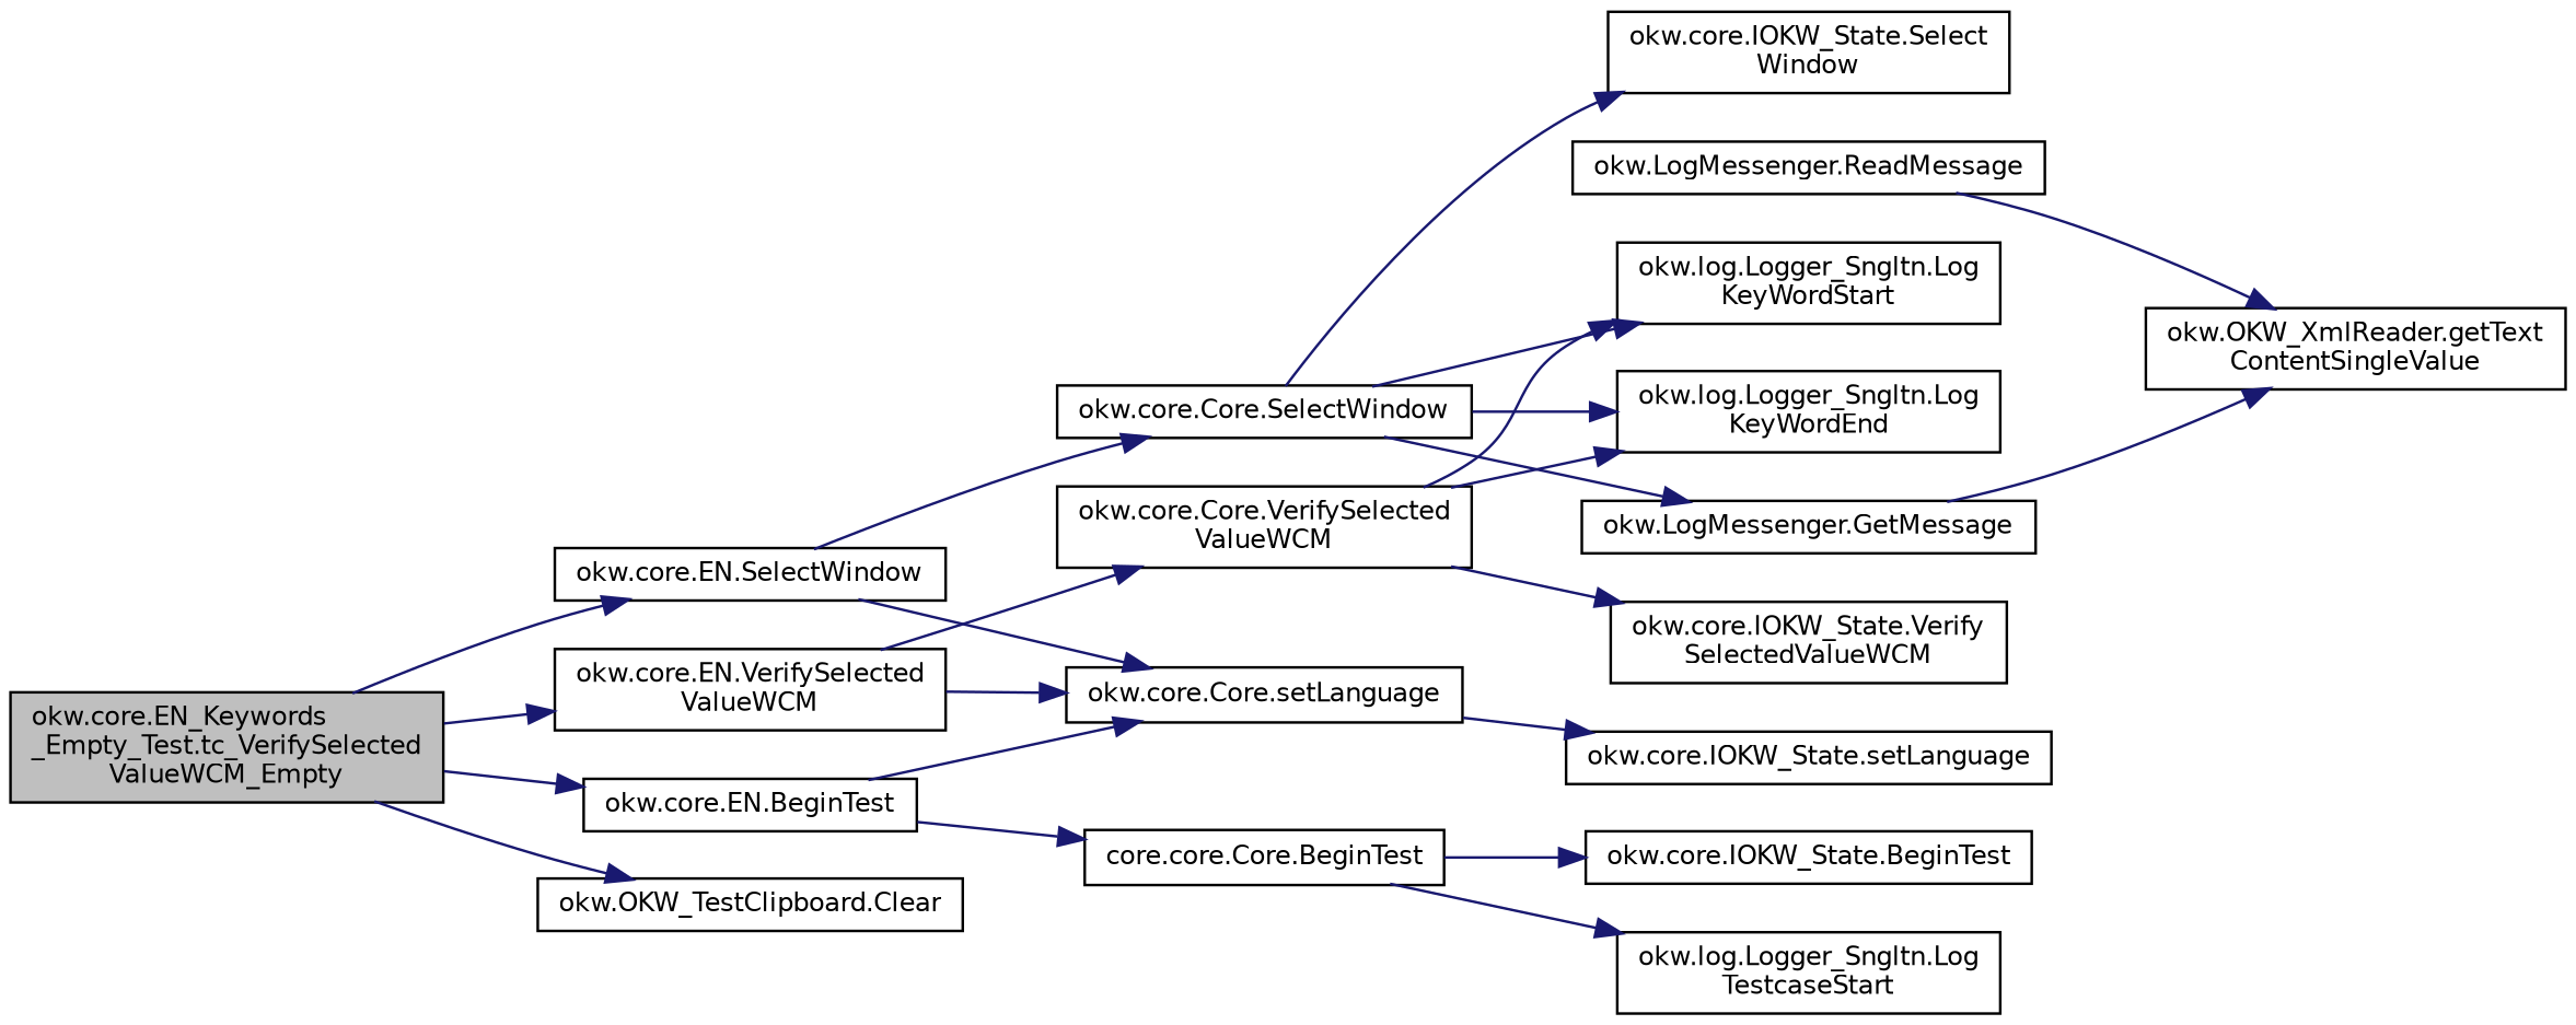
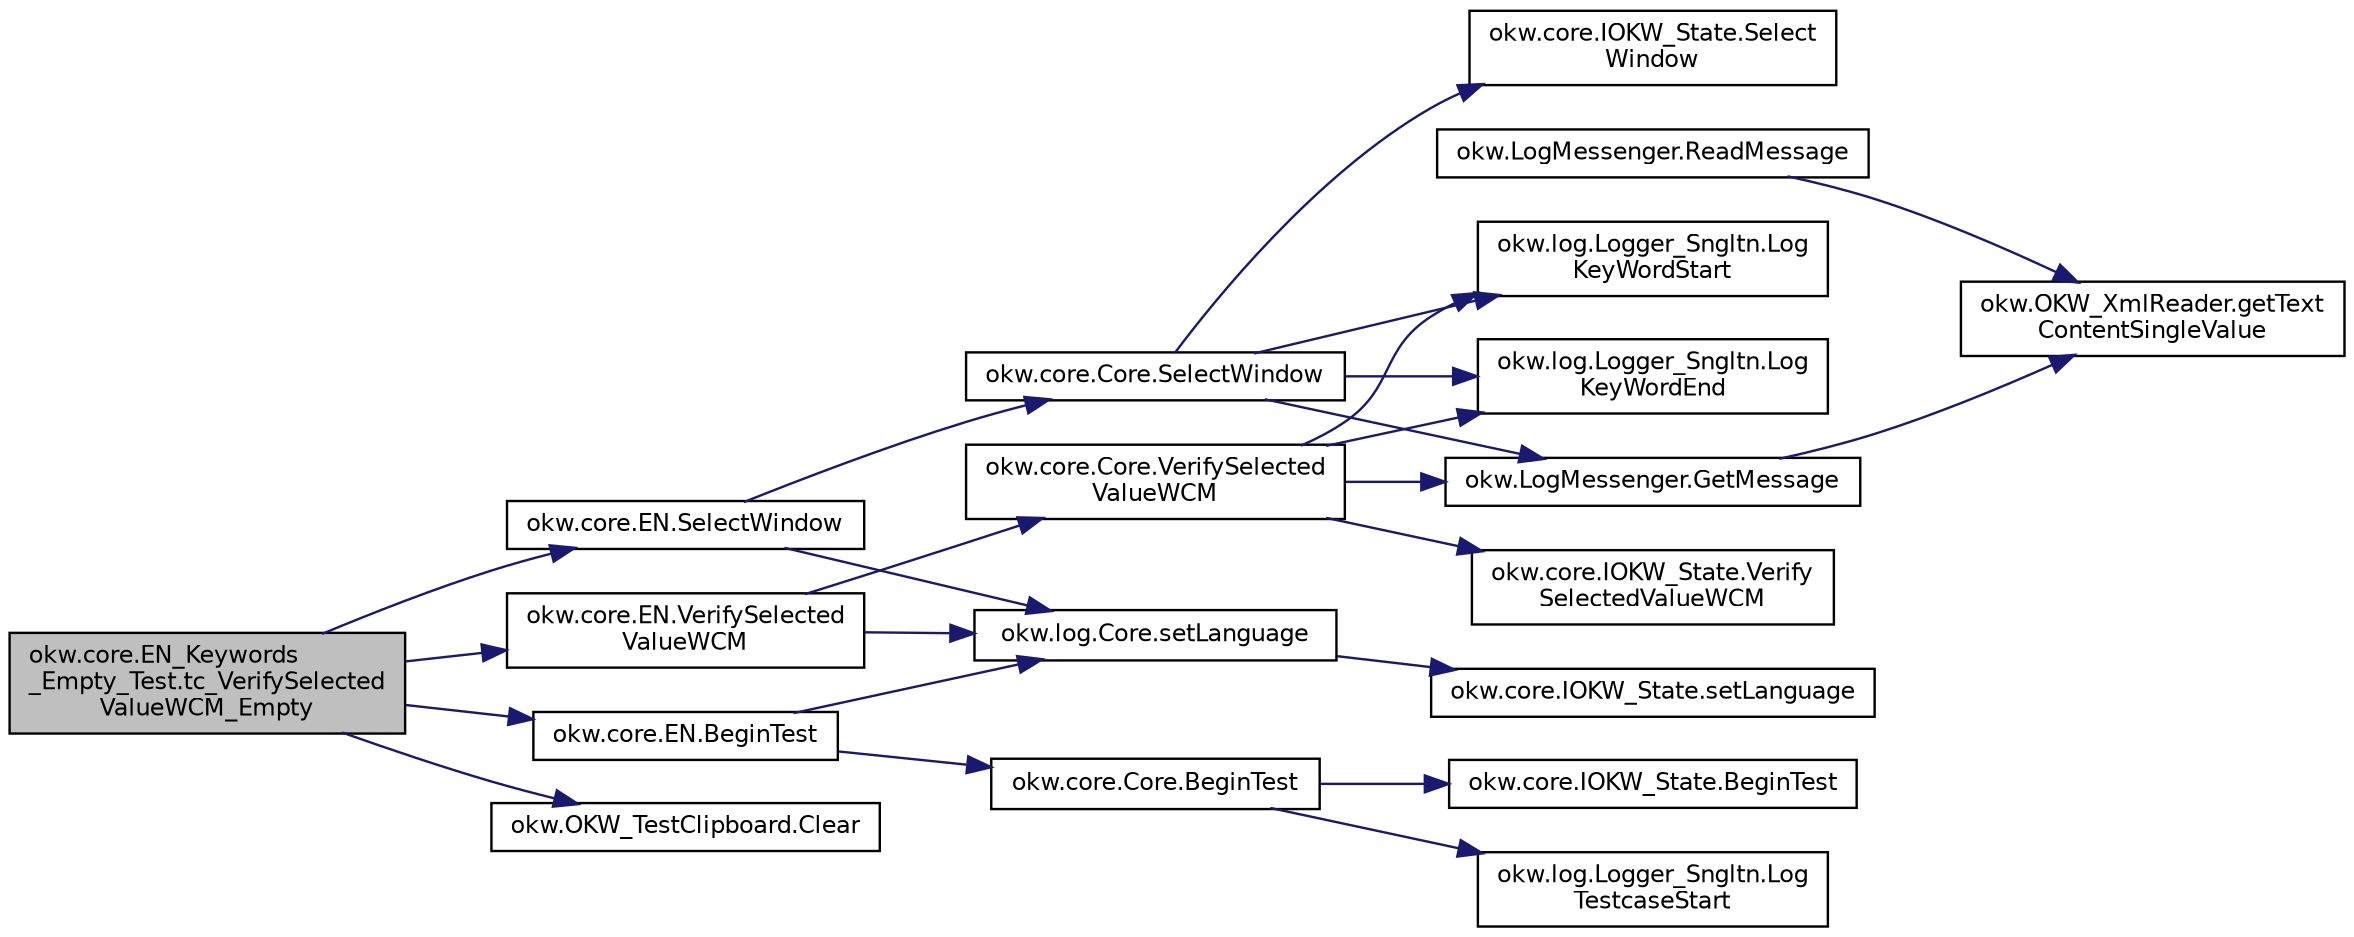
  digraph {
    rankdir=LR
    node [color=black fillcolor=white fontname=Helvetica fontsize=10 shape=record style=filled]
    edge [color=midnightblue fontname=Helvetica fontsize=10 labelfontname=Helvetica labelfontsize=10 style=solid]
    n1 [fillcolor=grey75 fontcolor=black height=0.2 label="okw.core.EN_Keywords\l_Empty_Test.tc_VerifySelected\lValueWCM_Empty" width=0.4]
    n2 [height=0.2 label="okw.core.EN.BeginTest" width=0.4]
    n3 [height=0.2 label="okw.OKW_TestClipboard.Clear" width=0.4]
    n4 [height=0.2 label="okw.core.EN.SelectWindow" width=0.4]
    n5 [height=0.2 label="okw.core.EN.VerifySelected\lValueWCM" width=0.4]
-   n6 [height=0.2 label="okw.core.Core.setLanguage" width=0.4]
-   n7 [height=0.2 label="core.core.Core.BeginTest" width=0.4]
+   n6 [height=0.2 label="okw.log.Core.setLanguage" width=0.4]
+   n7 [height=0.2 label="okw.core.Core.BeginTest" width=0.4]
    n8 [height=0.2 label="okw.core.Core.SelectWindow" width=0.4]
    n9 [height=0.2 label="okw.core.Core.VerifySelected\lValueWCM" width=0.4]
    n10 [height=0.2 label="okw.core.IOKW_State.setLanguage" width=0.4]
    n11 [height=0.2 label="okw.log.Logger_Sngltn.Log\lTestcaseStart" width=0.4]
    n12 [height=0.2 label="okw.core.IOKW_State.BeginTest" width=0.4]
    n13 [height=0.2 label="okw.log.Logger_Sngltn.Log\lKeyWordStart" width=0.4]
    n14 [height=0.2 label="okw.LogMessenger.GetMessage" width=0.4]
    n15 [height=0.2 label="okw.core.IOKW_State.Select\lWindow" width=0.4]
    n16 [height=0.2 label="okw.log.Logger_Sngltn.Log\lKeyWordEnd" width=0.4]
    n17 [height=0.2 label="okw.OKW_XmlReader.getText\lContentSingleValue" width=0.4]
    n18 [height=0.2 label="okw.LogMessenger.ReadMessage" width=0.4]
    n19 [height=0.2 label="okw.core.IOKW_State.Verify\lSelectedValueWCM" width=0.4]
    n1 -> n2
    n1 -> n3
    n1 -> n4
    n1 -> n5
    n2 -> n6
    n2 -> n7
    n4 -> n6
    n4 -> n8
    n5 -> n6
    n5 -> n9
    n6 -> n10
    n7 -> n11
    n7 -> n12
    n8 -> n13
    n8 -> n14
    n8 -> n15
    n8 -> n16
    n9 -> n13
+   n9 -> n14
    n9 -> n16
    n9 -> n19
    n14 -> n17
    n18 -> n17
  }
